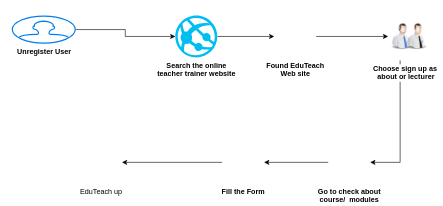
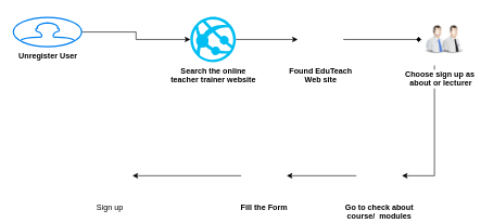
  <mxCell id="0" />
  <mxCell id="1" parent="0" />
  <mxCell id="2" style="edgeStyle=orthogonalEdgeStyle;rounded=0;orthogonalLoop=1;jettySize=auto;html=1;entryX=0;entryY=0.5;entryDx=0;entryDy=0;entryPerimeter=0;" edge="1" parent="1" source="3" target="7"><mxGeometry relative="1" as="geometry" /></mxCell>
  <mxCell id="3" value="&lt;b&gt;Unregister User&lt;/b&gt;" style="html=1;verticalLabelPosition=bottom;align=center;labelBackgroundColor=#ffffff;verticalAlign=top;strokeWidth=2;strokeColor=#0080F0;shadow=0;dashed=0;shape=mxgraph.ios7.icons.user;" vertex="1" parent="1"><mxGeometry x="20" y="26" width="105" height="45" as="geometry" /></mxCell>
- <mxCell id="4" style="edgeStyle=orthogonalEdgeStyle;rounded=0;orthogonalLoop=1;jettySize=auto;html=1;entryX=0;entryY=0.5;entryDx=0;entryDy=0;" edge="1" parent="1" source="5" target="11"><mxGeometry relative="1" as="geometry" /></mxCell>
+ <mxCell id="4" style="edgeStyle=orthogonalEdgeStyle;rounded=0;orthogonalLoop=1;jettySize=auto;html=1;entryX=0;entryY=0.5;entryDx=0;entryDy=0;endArrow=diamond;" edge="1" parent="1" source="5" target="11"><mxGeometry relative="1" as="geometry" /></mxCell>
  <mxCell id="5" value="&lt;b&gt;Found EduTeach&lt;br&gt;Web site&lt;/b&gt;" style="shape=image;html=1;verticalAlign=top;verticalLabelPosition=bottom;labelBackgroundColor=#ffffff;imageAspect=0;aspect=fixed;image=https://cdn1.iconfinder.com/data/icons/seo-and-web-development-6/32/Web_website_favorite_site_star-128.png" vertex="1" parent="1"><mxGeometry x="457" y="25" width="70" height="70" as="geometry" /></mxCell>
  <mxCell id="6" style="edgeStyle=orthogonalEdgeStyle;rounded=0;orthogonalLoop=1;jettySize=auto;html=1;entryX=0;entryY=0.5;entryDx=0;entryDy=0;" edge="1" parent="1" source="7" target="5"><mxGeometry relative="1" as="geometry" /></mxCell>
  <mxCell id="7" value="&lt;b&gt;Search the online&lt;br&gt;teacher trainer website&lt;/b&gt;" style="verticalLabelPosition=bottom;html=1;verticalAlign=top;align=center;strokeColor=none;fillColor=#00BEF2;shape=mxgraph.azure.azure_website;pointerEvents=1;" vertex="1" parent="1"><mxGeometry x="292" y="25" width="70" height="70" as="geometry" /></mxCell>
  <mxCell id="8" style="edgeStyle=orthogonalEdgeStyle;rounded=0;orthogonalLoop=1;jettySize=auto;html=1;entryX=1;entryY=0.5;entryDx=0;entryDy=0;" edge="1" parent="1" source="9" target="14"><mxGeometry relative="1" as="geometry" /></mxCell>
  <mxCell id="9" value="&lt;b&gt;Go to check about&lt;br&gt;course/&amp;nbsp; modules&lt;/b&gt;" style="shape=image;html=1;verticalAlign=top;verticalLabelPosition=bottom;labelBackgroundColor=#ffffff;imageAspect=0;aspect=fixed;image=https://cdn2.iconfinder.com/data/icons/seo-web-1-filled-outline/64/report-news-analytic-128.png" vertex="1" parent="1"><mxGeometry x="547" y="235" width="70" height="70" as="geometry" /></mxCell>
  <mxCell id="10" style="edgeStyle=orthogonalEdgeStyle;rounded=0;orthogonalLoop=1;jettySize=auto;html=1;entryX=1;entryY=0.5;entryDx=0;entryDy=0;" edge="1" parent="1" source="11" target="9"><mxGeometry relative="1" as="geometry"><Array as="points"><mxPoint x="667" y="270" /></Array></mxGeometry></mxCell>
  <mxCell id="11" value="&lt;b&gt;&amp;nbsp; &amp;nbsp;Choose sign up as&lt;br&gt;&amp;nbsp; &amp;nbsp; &amp;nbsp;about or lecturer&amp;nbsp;&lt;/b&gt;" style="image;html=1;image=img/lib/clip_art/people/Telesales_Man_128x128.png" vertex="1" parent="1"><mxGeometry x="647" y="20" width="45" height="80" as="geometry" /></mxCell>
  <mxCell id="12" value="" style="image;html=1;image=img/lib/clip_art/people/Tech_Man_128x128.png" vertex="1" parent="1"><mxGeometry x="672" y="20" width="45" height="80" as="geometry" /></mxCell>
  <mxCell id="13" style="edgeStyle=orthogonalEdgeStyle;rounded=0;orthogonalLoop=1;jettySize=auto;html=1;entryX=1;entryY=0.5;entryDx=0;entryDy=0;" edge="1" parent="1" source="14" target="15"><mxGeometry relative="1" as="geometry" /></mxCell>
  <mxCell id="14" value="&lt;b&gt;Fill the Form&lt;/b&gt;" style="shape=image;html=1;verticalAlign=top;verticalLabelPosition=bottom;labelBackgroundColor=#ffffff;imageAspect=0;aspect=fixed;image=https://cdn0.iconfinder.com/data/icons/analytic-investment-and-balanced-scorecard/512/11_Agreement_report_form_layout_paper-128.png" vertex="1" parent="1"><mxGeometry x="370" y="235" width="70" height="70" as="geometry" /></mxCell>
- <mxCell id="15" value="EduTeach up" style="shape=image;html=1;verticalAlign=top;verticalLabelPosition=bottom;labelBackgroundColor=#ffffff;imageAspect=0;aspect=fixed;image=https://cdn4.iconfinder.com/data/icons/bold-purple-free-samples/32/Done_Circle_Symbol_Downloaded-128.png" vertex="1" parent="1"><mxGeometry x="133" y="235" width="70" height="70" as="geometry" /></mxCell>
+ <mxCell id="15" value="Sign up" style="shape=image;html=1;verticalAlign=top;verticalLabelPosition=bottom;labelBackgroundColor=#ffffff;imageAspect=0;aspect=fixed;image=https://cdn4.iconfinder.com/data/icons/bold-purple-free-samples/32/Done_Circle_Symbol_Downloaded-128.png" vertex="1" parent="1"><mxGeometry x="133" y="235" width="70" height="70" as="geometry" /></mxCell>
